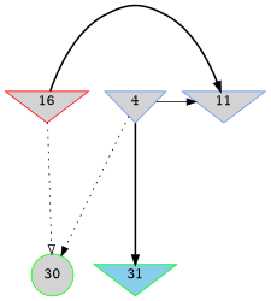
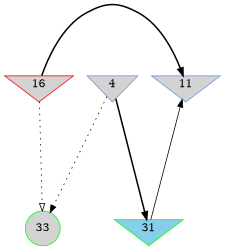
  digraph {
    ranksep=2.0
    node [color=cornflowerblue fillcolor=lightgrey shape=invtriangle style=filled]
    edge [arrowhead=normal style=dotted]
    4
    11
    16 [color=red]
-   30 [color=green shape=circle]
+   30 [color=green shape=circle label=33]
    31 [color=green fillcolor=skyblue]
    subgraph sub_1 {
      rank=same
      4
      11
      16
    }
    subgraph sub_2 {
      rank=same
    }
    subgraph sub_3 {
      rank=same
      30
      31
    }
-   4 -> 11 [style=solid]
+   31 -> 11 [style=solid]
    4 -> 30
    4 -> 31 [style=bold]
    16 -> 11 [style=bold]
    16 -> 30 [arrowhead=onormal]
  }
